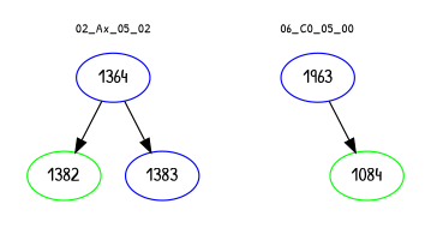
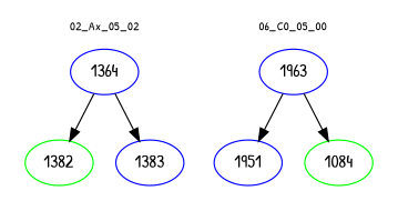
  digraph {
    fontname="Patrick Hand"
    node [color=blue fontname="Patrick Hand"]
    edge [color=black fontname="Patrick Hand"]
    n1 [label=1364]
    n2 [color=green label=1382]
    n3 [label=1383]
    n4 [label=1963]
+   n5 [label=1951]
    n6 [color=green label=1084]
    subgraph cluster_1 {
      color=white
      fontsize=10
      label="02_Ax_05_02"
      n1
      n2
      n3
    }
    subgraph cluster_2 {
      color=white
      fontsize=10
      label="06_C0_05_00"
      n4
+     n5
      n6
    }
    n1 -> n2
    n1 -> n3
+   n4 -> n5
    n4 -> n6
  }
